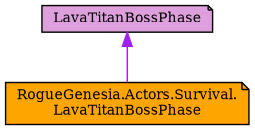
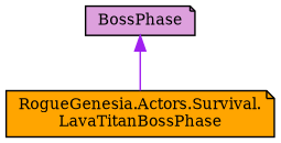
  digraph {
    fontname="DejaVu Serif"
    node [color=black fontname="DejaVu Serif" fontsize=10 shape=note style=filled]
    n1 [fillcolor=orange fontcolor=black height=0.2 label="RogueGenesia.Actors.Survival.\lLavaTitanBossPhase" width=0.4]
-   n2 [fillcolor=plum height=0.2 label=LavaTitanBossPhase width=0.4]
+   n2 [fillcolor=plum height=0.2 label=BossPhase width=0.4]
    n2 -> n1 [color=purple dir=back fontname="DejaVu Serif" fontsize=10 labelfontname=Helvetica labelfontsize=10 style=solid]
  }
